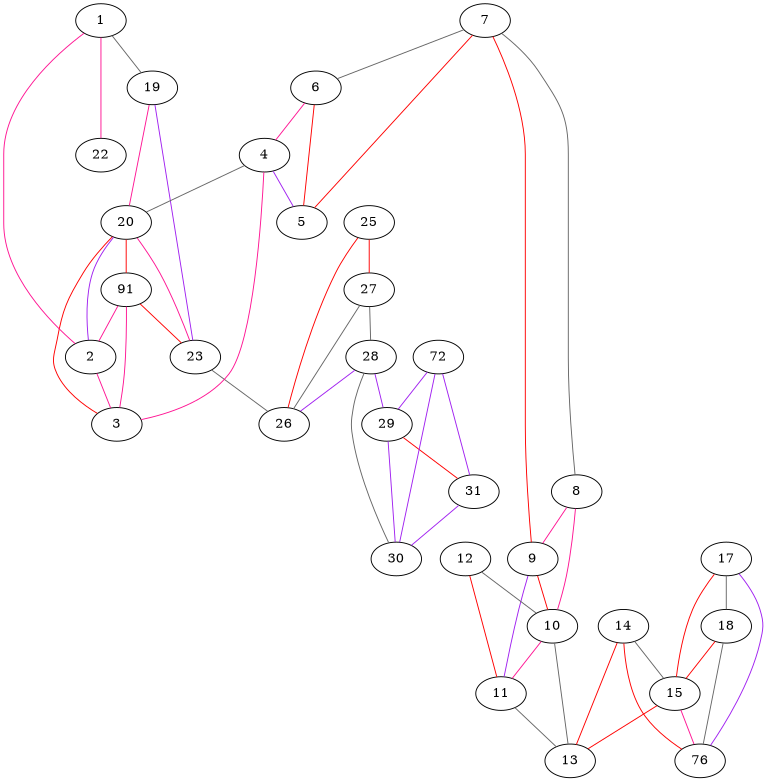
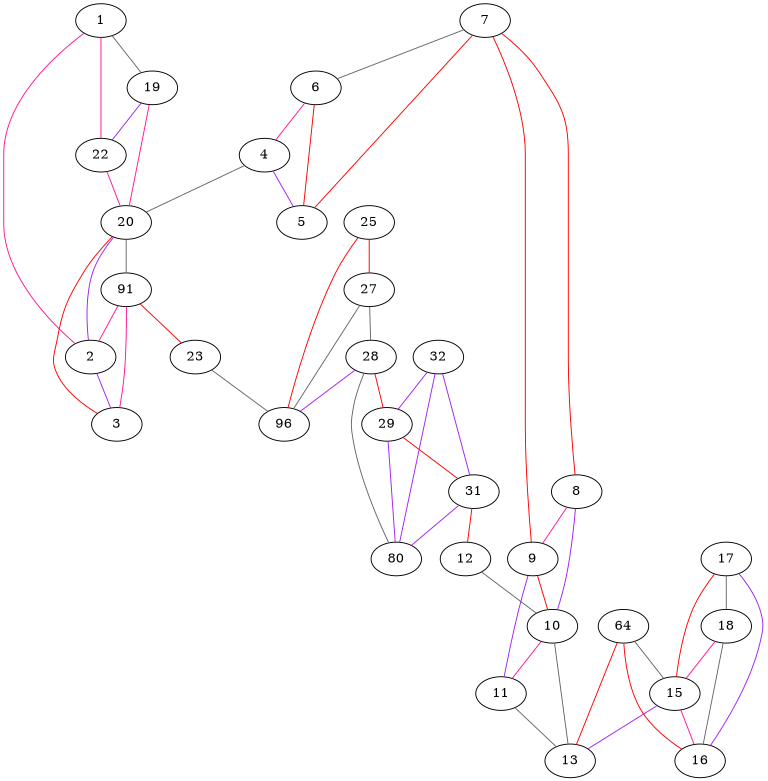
  graph {
    node [aaLength=5 type=0]
    edge [color=red distance0=19.0 frequency=1 type0=3]
    1 [aaLength=32 sequence=EKKATLYFLVLGFLALIVGSLFGPFQALNYGN]
    22 [aaLength=29 sequence=GALAVILVLTLTILVFWLGVYAVFFARG]
    19 [aaLength=35 sequence=EHKAHKAILAYEKGWLAFSLAMLFVFIALIAYTLA]
    20 [sequence=HTAGV]
    3 [aaLength=33 sequence=YYQGLTLHGVLNAIVFTQLFAQAIMVYLPAREL]
    n6 [aaLength=3 label=91 sequence=PAQ]
    2 [aaLength=7 sequence=YPLLKRL]
    23 [sequence=VVQTG type=1]
    4 [aaLength=23 sequence=MGLMWLSWWMAFIGLVVAALPLL]
    5 [aaLength=31 sequence=WAFYLGASVFVLSTWVSIYIVLDLWRRWKAA]
    7 [aaLength=34 sequence=PLVARTLFWWTGHPIVYFWLLPAYAIIYTILPKQ]
    6 [aaLength=32 sequence=LVTYMAVVFWLMWFLASLGLVLEAVLFLLPWS]
    8 [aaLength=22 sequence=DPMARLAFLLFLLLSTPVGFHH]
    9 [aaLength=35 sequence=PTWKMIHSVLTLFVAVPSLMTAFTVAASLEFAGRL]
    10 [sequence=GWIRA]
    11 [aaLength=23 sequence=PAFVAPVLGLLGFIPGGAGGIVN]
    13 [aaLength=30 sequence=WVPGHFHLQVASLVTLTAMGSLYWLLPNLT]
    12 [aaLength=7 sequence=FTLDYVV]
-   14 [aaLength=30 sequence=DAQRRLGLAVVWLWFLGMMIMAVGLHWAGL]
+   14 [aaLength=30 sequence=DAQRRLGLAVVWLWFLGMMIMAVGLHWAGL label=64]
    15 [aaLength=3 sequence=IAQ]
-   16 [aaLength=33 sequence=PHAAVPMVFNVLAGIVLLVALLLFIYGLFSVLL label=76]
+   16 [aaLength=33 sequence=PHAAVPMVFNVLAGIVLLVALLLFIYGLFSVLL]
    17 [aaLength=8 sequence=DRRLVLAM]
    18 [aaLength=24 sequence=IGFWFAVAAILVVLAYGPTLVQLF]
-   26 [aaLength=3 sequence=IEV type=1]
+   26 [aaLength=3 sequence=IEV type=1 label=96]
    25 [aaLength=3 sequence=GYQ type=1]
    27 [aaLength=7 sequence=EIVFKIT type=1]
    28 [sequence=HGFHV type=1]
    29 [aaLength=4 sequence=NVEV type=1]
    31 [aaLength=6 sequence=GEYRII type=1]
-   30 [aaLength=6 sequence=STVRYT type=1]
-   32 [aaLength=6 sequence=FGTIVV type=1 label=72]
+   30 [aaLength=6 sequence=STVRYT type=1 label=80]
+   32 [aaLength=6 sequence=FGTIVV type=1]
    1 -- 22 [color=deeppink distance0=18.81906 type0=1]
    1 -- 19 [color=gray40 distance0=27.43496 type0=2]
-   23 -- 20 [color=deeppink distance0=40.05511]
-   19 -- 23 [color=purple distance0=13.24447 type0=1]
+   22 -- 20 [color=deeppink distance0=40.05511]
+   19 -- 22 [color=purple distance0=13.24447 type0=1]
    19 -- 20 [color=deeppink distance0=45.20661 distance1=1.0 frequency=2 type1=4]
    20 -- 3 [distance0=39.09555 type0=2]
-   20 -- n6 [distance0=37.46233 distance1=22.0 frequency=2 type0=1 type1=4]
+   20 -- n6 [color=gray40 distance0=37.46233 distance1=22.0 frequency=2 type0=1 type1=4]
    n6 -- 3 [color=deeppink distance0=49.79317]
    n6 -- 2 [color=deeppink distance0=46.09474 type0=2]
    n6 -- 23 [distance0=1.0 type0=4]
    2 -- 1 [color=deeppink distance0=39.20286 type0=2]
    2 -- 20 [color=purple distance0=39.69658]
-   2 -- 3 [color=deeppink distance0=28.11959 distance1=6.0 frequency=2 type0=1 type1=4]
+   2 -- 3 [color=purple distance0=28.11959 distance1=6.0 frequency=2 type0=1 type1=4]
    23 -- 26 [color=gray40 distance0=24.0]
    4 -- 20 [color=gray40 distance0=56.21454]
-   4 -- 3 [color=deeppink distance0=38.03709 type0=1]
    4 -- 5 [color=purple distance0=42.24393 distance1=17.0 frequency=2 type0=2 type1=4]
    5 -- 7 [distance0=78.24213]
    5 -- 6 [distance0=39.23415 distance1=7.0 frequency=2 type0=1 type1=4]
    7 -- 6 [color=gray40 distance0=40.6703 type0=1]
-   7 -- 8 [color=gray40 distance0=41.61314 distance1=7.0 frequency=2 type0=2 type1=4]
+   7 -- 8 [distance0=41.61314 distance1=7.0 frequency=2 type0=2 type1=4]
    7 -- 9 [distance0=71.09185]
    6 -- 4 [color=deeppink distance0=79.86074]
    8 -- 9 [color=deeppink distance0=30.53176 distance1=8.0 frequency=2 type0=1 type1=4]
-   8 -- 10 [color=deeppink distance0=75.91057]
+   8 -- 10 [color=purple distance0=75.91057]
    9 -- 10 [distance0=46.09526 distance1=7.0 frequency=2 type0=2 type1=4]
    9 -- 11 [color=purple distance0=53.71714]
    10 -- 11 [color=deeppink distance0=17.44756 distance1=5.0 frequency=2 type0=1 type1=4]
    10 -- 13 [color=gray40 distance0=47.57537]
    11 -- 13 [color=gray40 distance0=36.07145]
-   11 -- 12 [distance0=32.69174 distance1=2.0 frequency=2 type0=2 type1=4]
+   31 -- 12 [distance0=32.69174 distance1=2.0 frequency=2 type0=2 type1=4]
    12 -- 10 [color=gray40 distance0=49.19429]
    14 -- 13 [distance0=35.50087 type0=1]
    14 -- 15 [color=gray40 distance0=45.12769 distance1=8.0 frequency=2 type0=2 type1=4]
-   15 -- 13 [distance0=77.87278]
+   15 -- 13 [color=purple distance0=77.87278]
    15 -- 16 [color=deeppink distance0=20.36587 distance1=5.0 frequency=2 type0=1 type1=4]
    16 -- 14 [distance0=46.58451 type0=2]
    17 -- 15 [distance0=84.20986]
    17 -- 16 [color=purple distance0=71.11362 type0=2]
    17 -- 18 [color=gray40 distance0=24.39562 distance1=2.0 frequency=2 type0=1 type1=4]
-   18 -- 15 [distance0=84.96401]
+   18 -- 15 [color=deeppink distance0=84.96401]
    18 -- 16 [color=gray40 distance0=76.53635 type0=2]
    25 -- 26 [distance0=6.0 distance1=3.0 frequency=2 type0=1 type1=4]
    25 -- 27 [distance0=13.0]
    27 -- 26 [color=gray40 distance0=7.0 type0=1]
    27 -- 28 [color=gray40 distance0=12.0 distance1=5.0 frequency=2 type0=2 type1=4]
    28 -- 26 [color=purple]
-   28 -- 29 [color=purple distance0=10.0 distance1=5.0 frequency=2 type0=1 type1=4]
+   28 -- 29 [distance0=10.0 distance1=5.0 frequency=2 type0=1 type1=4]
    29 -- 31
    29 -- 30 [color=purple distance0=9.0 distance1=5.0 frequency=2 type0=1 type1=4]
    31 -- 30 [color=purple distance0=10.0 type0=1]
    30 -- 28 [color=gray40]
    32 -- 29 [color=purple distance0=37.0]
    32 -- 31 [color=purple distance0=18.0 type0=1]
    32 -- 30 [color=purple distance0=28.0 type0=2]
  }
